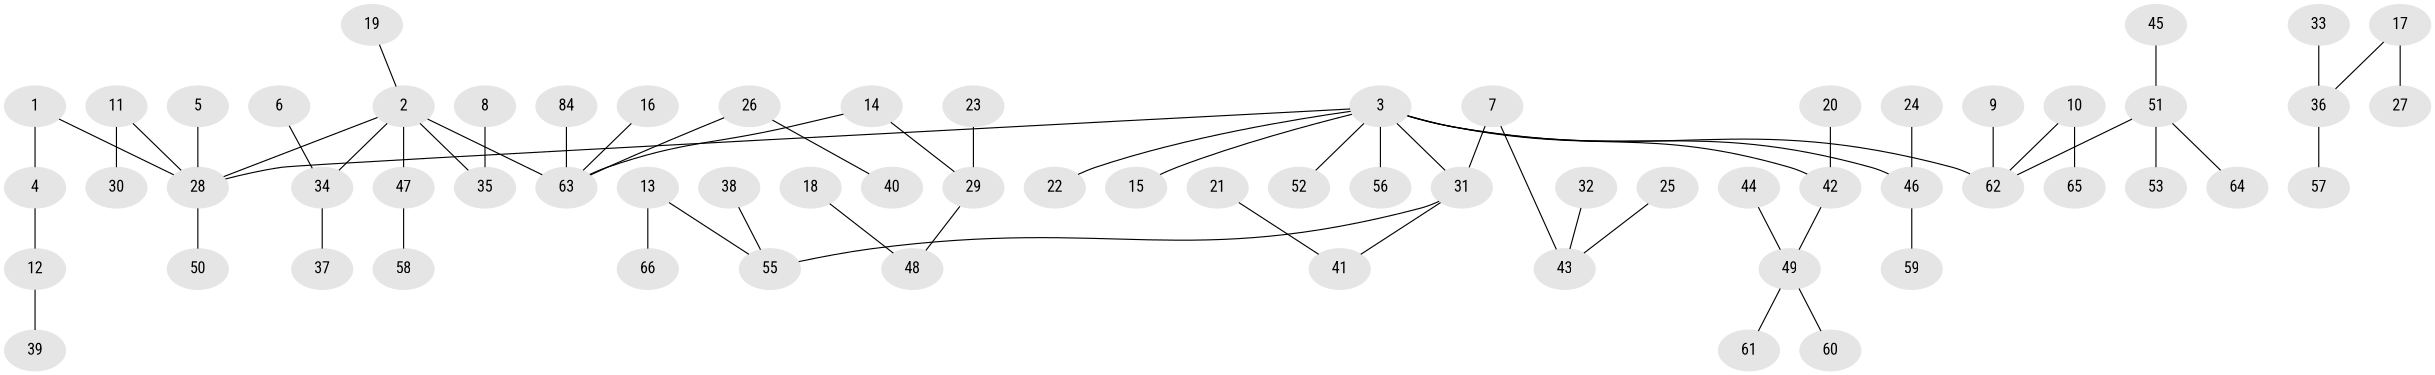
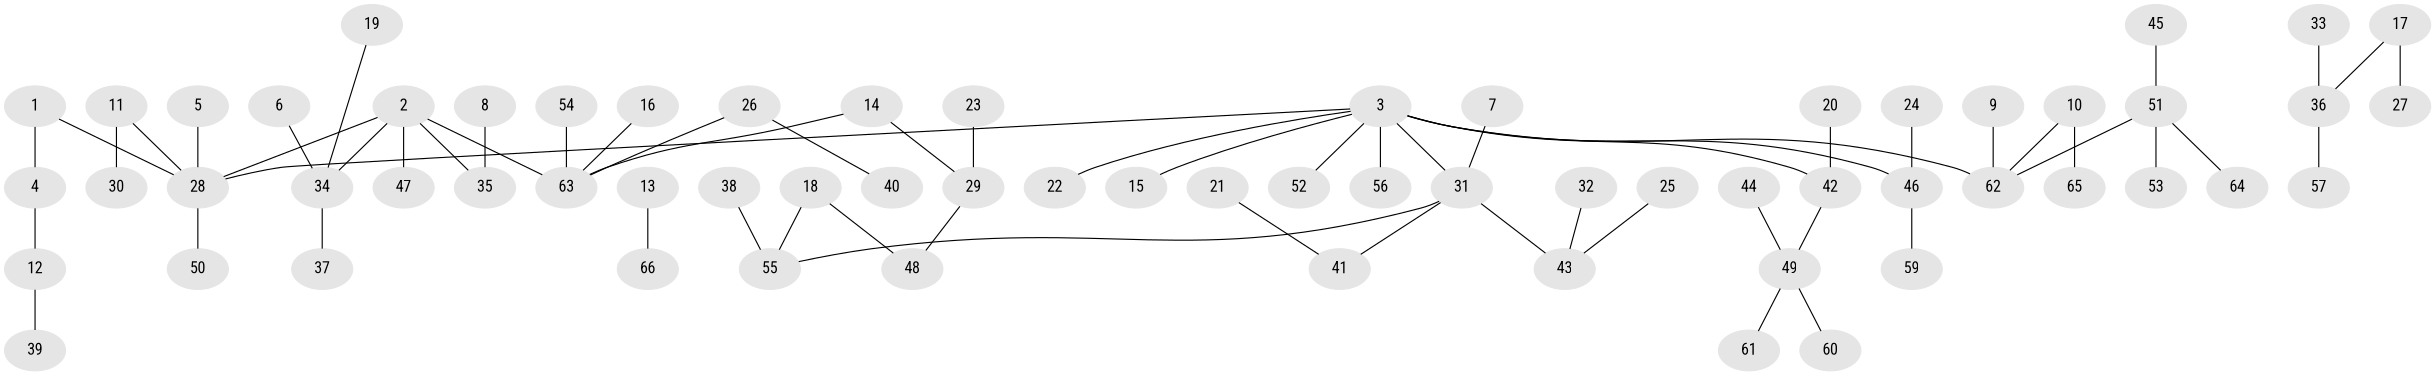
  graph {
    fontname="Roboto Condensed"
    node [color=gray90 fontname="Roboto Condensed" style=filled]
    edge [fontname="Roboto Condensed" weight=1.0]
    1
    4
    28
    12
    50
    2
    34
    35
    47
    63
    37
-   58
    3
    15
    22
    31
    42
    46
    52
    56
    62
    55
    41
    43
    49
    59
    39
    5
    6
    36
    57
    7
    8
    9
    10
    65
    11
    30
    13
    66
    14
    29
    48
    16
    17
    27
    18
    19
    20
    21
    23
    24
    25
    26
    40
    32
    33
    38
    60
    61
    44
    45
    51
    53
    64
-   54 [label=84]
+   54
    1 -- 4
    1 -- 28
    4 -- 12
    28 -- 50
    12 -- 39
    2 -- 28
    2 -- 34
    2 -- 35
    2 -- 47
    2 -- 63
    34 -- 37
-   47 -- 58
    3 -- 28
    3 -- 15
    3 -- 22
    3 -- 31
    3 -- 42
    3 -- 46
    3 -- 52
    3 -- 56
    3 -- 62
    31 -- 55
    31 -- 41
-   7 -- 43
+   31 -- 43
    42 -- 49
    46 -- 59
    49 -- 60
    49 -- 61
    5 -- 28
    6 -- 34
    36 -- 57
    7 -- 31
    8 -- 35
    9 -- 62
    10 -- 62
    10 -- 65
    11 -- 28
    11 -- 30
-   13 -- 55
+   18 -- 55
    13 -- 66
    14 -- 63
    14 -- 29
    29 -- 48
    16 -- 63
    17 -- 36
    17 -- 27
    18 -- 48
-   19 -- 2
+   19 -- 34
    20 -- 42
    21 -- 41
    23 -- 29
    24 -- 46
    25 -- 43
    26 -- 63
    26 -- 40
    32 -- 43
    33 -- 36
    38 -- 55
    44 -- 49
    45 -- 51
    51 -- 62
    51 -- 53
    51 -- 64
    54 -- 63
  }
